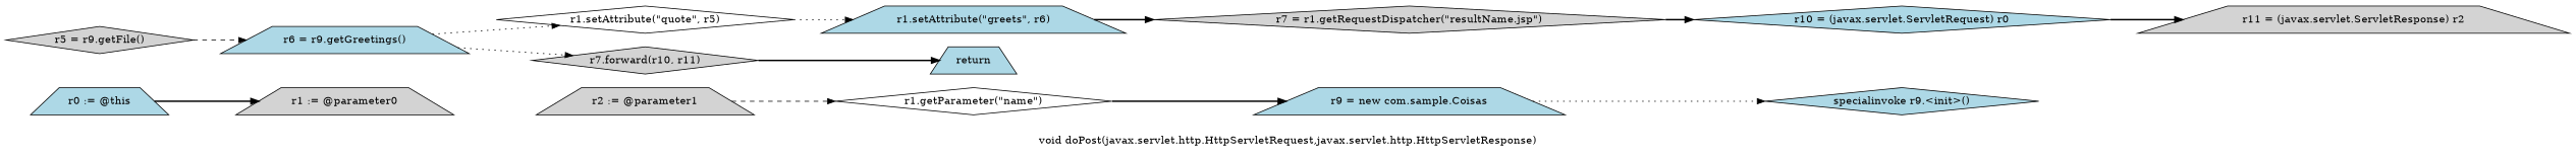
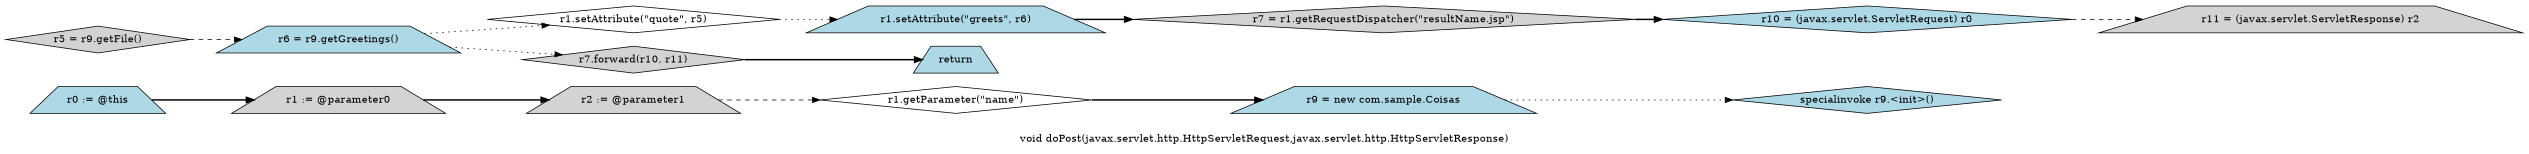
  digraph {
    label="void doPost(javax.servlet.http.HttpServletRequest,javax.servlet.http.HttpServletResponse)"
    rankdir=LR
    node [fillcolor=lightblue shape=trapezium style=filled]
    edge [style=bold]
    n1 [label="r0 := @this"]
    n2 [fillcolor=lightgrey label="r1 := @parameter0"]
    n3 [fillcolor=lightgrey label="r2 := @parameter1"]
    n4 [fillcolor=white label="r1.getParameter(\"name\")" shape=diamond]
    n5 [label="r9 = new com.sample.Coisas"]
    n6 [label="specialinvoke r9.<init>()" shape=diamond]
    n7 [fillcolor=lightgrey label="r5 = r9.getFile()" shape=diamond]
    n8 [label="r6 = r9.getGreetings()"]
    n9 [fillcolor=white label="r1.setAttribute(\"quote\", r5)" shape=diamond]
    n10 [fillcolor=lightgrey label="r7.forward(r10, r11)" shape=diamond]
    n11 [label="r1.setAttribute(\"greets\", r6)"]
    n12 [fillcolor=lightgrey label="r7 = r1.getRequestDispatcher(\"resultName.jsp\")" shape=diamond]
    n13 [label="r10 = (javax.servlet.ServletRequest) r0" shape=diamond]
    n14 [fillcolor=lightgrey label="r11 = (javax.servlet.ServletResponse) r2"]
    n15 [label=return]
    n1 -> n2
+   n2 -> n3
    n3 -> n4 [style=dashed]
    n4 -> n5
    n5 -> n6 [style=dotted]
    n7 -> n8 [style=dashed]
    n8 -> n9 [style=dotted]
    n8 -> n10 [style=dotted]
    n9 -> n11 [style=dotted]
    n10 -> n15
    n11 -> n12
    n12 -> n13
-   n13 -> n14
+   n13 -> n14 [style=dashed]
  }
